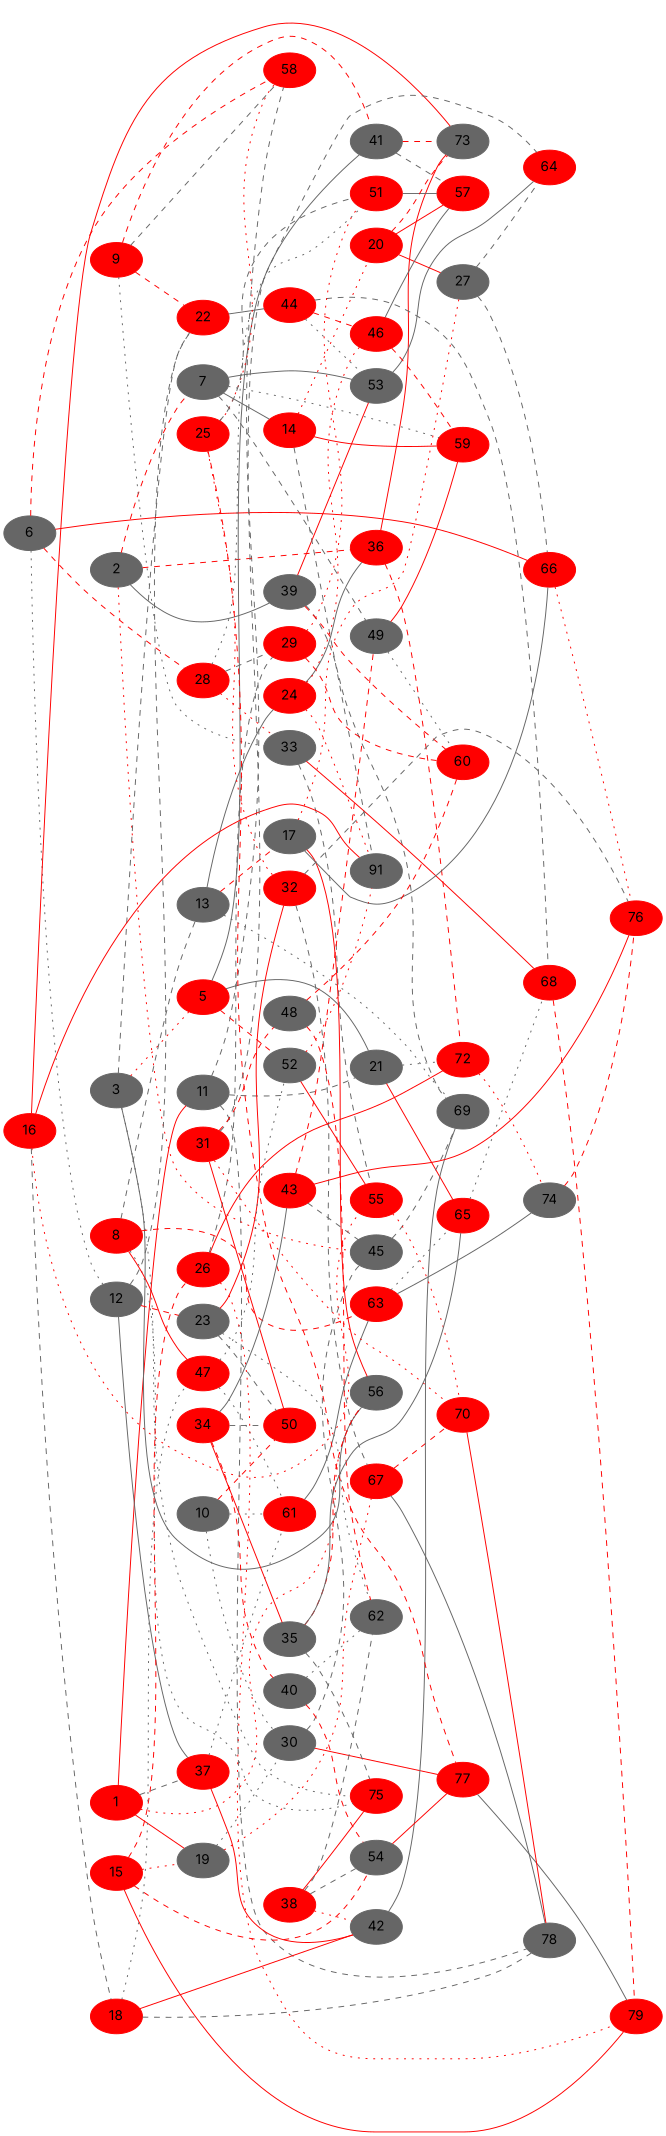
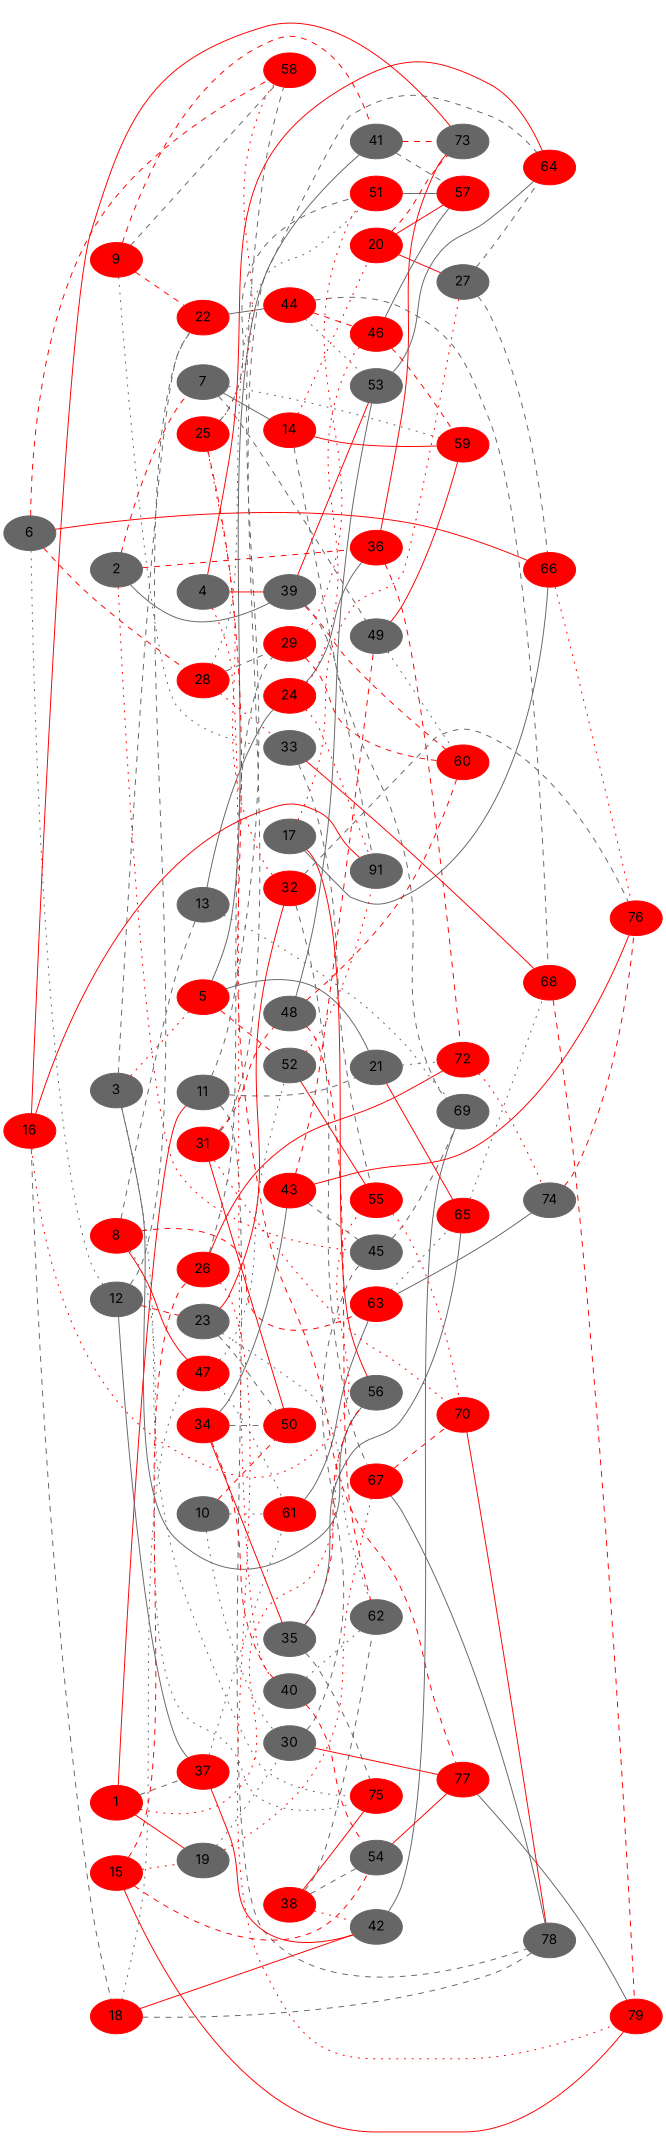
  graph {
    fontname=Inter
    rankdir=LR
    node [color=red fontname=Inter style=filled]
    edge [color=red fontname=Inter style=dashed]
    11 [color=gray40]
    1
    19 [color=gray40]
    37
    56 [color=gray40]
    21 [color=gray40]
    58
    78 [color=gray40]
    30 [color=gray40]
    67
    61
    42 [color=gray40]
    2 [color=gray40]
    7 [color=gray40]
    36
    39 [color=gray40]
    45 [color=gray40]
    14
    49 [color=gray40]
    59
    73 [color=gray40]
    72
    69 [color=gray40]
    60
    53 [color=gray40]
    3 [color=gray40]
    5
    22
    75
    41 [color=gray40]
    52 [color=gray40]
    44
+   4 [color=gray40]
    40 [color=gray40]
    64
    54 [color=gray40]
    62 [color=gray40]
    65
    57
    n40 [color=gray40 label=91]
    55
    6 [color=gray40]
    12 [color=gray40]
    28
    66
    23 [color=gray40]
    33 [color=gray40]
    51
    29
    76
    20
    8
    13 [color=gray40]
    47
    63
    17 [color=gray40]
    24
    74 [color=gray40]
    9
    68
    10 [color=gray40]
    50
    77
    32
    27 [color=gray40]
    46
    15
    26
    79
    16
    18
    70
    25
    31
    48 [color=gray40]
    34
    35 [color=gray40]
    43
    38
    11 -- 21 [color=gray40]
    11 -- 58 [color=gray40]
    11 -- 78 [color=gray40]
    1 -- 11 [style=solid]
    1 -- 19 [style=solid]
    1 -- 37 [color=gray40]
    1 -- 56 [style=dotted]
    19 -- 30 [color=gray40 style=dotted]
    19 -- 67 [style=dotted]
    37 -- 61 [color=gray40 style=dotted]
    37 -- 42 [style=solid]
    21 -- 72 [color=gray40 style=dotted]
    21 -- 65 [style=solid]
    30 -- 45 [color=gray40]
    30 -- 77 [style=solid]
    67 -- 78 [color=gray40 style=solid]
    67 -- 70
    61 -- 63 [color=gray40 style=solid]
    42 -- 69 [color=gray40 style=solid]
    2 -- 7
    2 -- 36
    2 -- 39 [color=gray40 style=solid]
    2 -- 45 [style=dotted]
    7 -- 14 [color=gray40 style=solid]
    7 -- 49 [color=gray40]
    7 -- 59 [color=gray40 style=dotted]
    36 -- 73 [style=solid]
    36 -- 72
    39 -- 69 [color=gray40]
    39 -- 60
    39 -- 53 [style=solid]
    45 -- 69 [color=gray40]
    14 -- 59 [style=solid]
    14 -- n40 [color=gray40]
    14 -- 20 [style=dotted]
    49 -- 59 [style=solid]
    49 -- 60 [color=gray40 style=dotted]
    72 -- 74 [style=dotted]
    53 -- 64 [color=gray40 style=solid]
    3 -- 56 [color=gray40 style=solid]
    3 -- 5 [style=dotted]
    3 -- 22 [color=gray40]
    3 -- 75 [color=gray40 style=dotted]
    5 -- 21 [color=gray40 style=solid]
    5 -- 41 [color=gray40 style=solid]
    5 -- 52
    22 -- 44 [color=gray40 style=solid]
    41 -- 73
    41 -- 57 [color=gray40]
    52 -- n40 [style=dotted]
    52 -- 55 [style=solid]
    44 -- 53 [color=gray40 style=dotted]
    44 -- 68 [color=gray40]
    44 -- 46
+   4 -- 39 [style=solid]
+   4 -- 40 [style=dotted]
+   4 -- 64 [style=solid]
    40 -- 54
    40 -- 62 [color=gray40 style=dotted]
    54 -- 77 [style=solid]
    65 -- 68 [color=gray40 style=dotted]
    55 -- 70 [style=dotted]
    6 -- 58
    6 -- 12 [color=gray40 style=dotted]
    6 -- 28
    6 -- 66 [style=solid]
    12 -- 37 [color=gray40 style=solid]
    12 -- 22 [color=gray40]
    12 -- 23
    28 -- 33 [style=dotted]
    28 -- 51 [color=gray40 style=dotted]
    28 -- 29 [color=gray40]
    66 -- 76 [style=dotted]
    23 -- 62 [color=gray40 style=dotted]
    23 -- 50 [color=gray40]
    23 -- 32 [style=solid]
    33 -- 55 [color=gray40]
    33 -- 68 [style=solid]
    51 -- 57 [color=gray40 style=solid]
    29 -- 60
    29 -- 51 [style=dotted]
    20 -- 73
    20 -- 57 [style=solid]
    20 -- 27 [style=solid]
    8 -- 75 [color=gray40 style=dotted]
    8 -- 13 [color=gray40]
    8 -- 47 [style=solid]
    8 -- 63
    13 -- 69 [color=gray40 style=dotted]
-   13 -- 17
    13 -- 24 [color=gray40 style=solid]
    47 -- 61 [color=gray40 style=dotted]
    47 -- 52 [color=gray40 style=dotted]
    63 -- 65 [color=gray40 style=dotted]
    63 -- 74 [color=gray40 style=solid]
    17 -- 56 [style=solid]
    17 -- 66 [color=gray40 style=solid]
    17 -- 27 [style=dotted]
    24 -- 36 [color=gray40 style=solid]
    24 -- n40 [style=dotted]
    24 -- 46 [style=dotted]
    74 -- 76
    9 -- 58 [color=gray40]
    9 -- 22
    9 -- 41
    9 -- 33 [color=gray40 style=dotted]
    68 -- 79
    10 -- 30 [color=gray40 style=dotted]
    10 -- 61 [color=gray40 style=dotted]
    10 -- 50
    77 -- 79 [color=gray40 style=solid]
    32 -- 67 [color=gray40]
    32 -- 76 [color=gray40]
    27 -- 64 [color=gray40]
    27 -- 66 [color=gray40]
    46 -- 59
    46 -- 57 [color=gray40 style=solid]
    15 -- 19 [style=dotted]
    15 -- 54
    15 -- 26
    15 -- 79 [style=solid]
    26 -- 72 [style=solid]
    26 -- 29 [color=gray40]
    26 -- 79 [style=dotted]
    16 -- 73 [style=solid]
    16 -- n40 [style=solid]
    16 -- 55 [style=dotted]
    16 -- 18 [color=gray40]
    18 -- 78 [color=gray40]
    18 -- 42 [style=solid]
    18 -- 47 [color=gray40 style=dotted]
    70 -- 78 [style=solid]
    25 -- 58 [style=dotted]
    25 -- 51 [color=gray40]
    25 -- 77
    25 -- 32 [style=dotted]
    31 -- 64 [color=gray40]
    31 -- 50 [style=solid]
    31 -- 70 [style=dotted]
    31 -- 48
    48 -- 60
-   7 -- 53 [color=gray40 style=solid]
+   48 -- 53 [color=gray40 style=solid]
    48 -- 62
    34 -- 40
    34 -- 50 [color=gray40]
    34 -- 35 [style=solid]
    34 -- 43 [color=gray40 style=solid]
    35 -- 56
    35 -- 75 [color=gray40]
    35 -- 65 [color=gray40 style=solid]
    43 -- 45 [color=gray40]
    43 -- 49
    43 -- 76 [style=solid]
    38 -- 42 [style=dotted]
    38 -- 75 [style=solid]
    38 -- 54 [color=gray40]
    38 -- 62 [color=gray40]
  }
